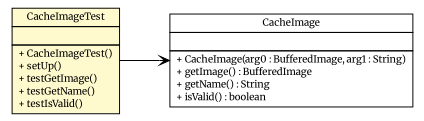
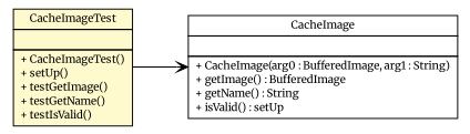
  digraph {
    nodesep=0.25
    ranksep=0.5
    rankdir=LR
    fontname=Merriweather
    node [fontcolor=black fontname=Merriweather fontsize=10.0 shape=plaintext]
    n1 [label=<<table title="nl.mineleni.cbsviewer.servlet.wms.cache.CacheImageTest" border="0" cellborder="1" cellspacing="0" cellpadding="2" port="p" bgcolor="lemonChiffon" href="./CacheImageTest.html"> 		<tr><td><table border="0" cellspacing="0" cellpadding="1"> <tr><td align="center" balign="center"> CacheImageTest </td></tr> 		</table></td></tr> 		<tr><td><table border="0" cellspacing="0" cellpadding="1"> <tr><td align="left" balign="left">  </td></tr> 		</table></td></tr> 		<tr><td><table border="0" cellspacing="0" cellpadding="1"> <tr><td align="left" balign="left"> + CacheImageTest() </td></tr> <tr><td align="left" balign="left"> + setUp() </td></tr> <tr><td align="left" balign="left"> + testGetImage() </td></tr> <tr><td align="left" balign="left"> + testGetName() </td></tr> <tr><td align="left" balign="left"> + testIsValid() </td></tr> 		</table></td></tr> 		</table>>]
-   n2 [label=<<table title="nl.mineleni.cbsviewer.servlet.wms.cache.CacheImage" border="0" cellborder="1" cellspacing="0" cellpadding="2" port="p"> 		<tr><td><table border="0" cellspacing="0" cellpadding="1"> <tr><td align="center" balign="center"> CacheImage </td></tr> 		</table></td></tr> 		<tr><td><table border="0" cellspacing="0" cellpadding="1"> <tr><td align="left" balign="left">  </td></tr> 		</table></td></tr> 		<tr><td><table border="0" cellspacing="0" cellpadding="1"> <tr><td align="left" balign="left"> + CacheImage(arg0 : BufferedImage, arg1 : String) </td></tr> <tr><td align="left" balign="left"> + getImage() : BufferedImage </td></tr> <tr><td align="left" balign="left"> + getName() : String </td></tr> <tr><td align="left" balign="left"> + isValid() : boolean </td></tr> 		</table></td></tr> 		</table>>]
+   n2 [label=<<table title="nl.mineleni.cbsviewer.servlet.wms.cache.CacheImage" border="0" cellborder="1" cellspacing="0" cellpadding="2" port="p"> 		<tr><td><table border="0" cellspacing="0" cellpadding="1"> <tr><td align="center" balign="center"> CacheImage </td></tr> 		</table></td></tr> 		<tr><td><table border="0" cellspacing="0" cellpadding="1"> <tr><td align="left" balign="left">  </td></tr> 		</table></td></tr> 		<tr><td><table border="0" cellspacing="0" cellpadding="1"> <tr><td align="left" balign="left"> + CacheImage(arg0 : BufferedImage, arg1 : String) </td></tr> <tr><td align="left" balign="left"> + getImage() : BufferedImage </td></tr> <tr><td align="left" balign="left"> + getName() : String </td></tr> <tr><td align="left" balign="left"> + isValid() : setUp </td></tr> 		</table></td></tr> 		</table>>]
    n1 -> n2 [arrowhead=open color=black fontcolor=black fontname=Merriweather fontsize=10.0 headport=p labelfontname=arial labelfontsize=10 tailport=p]
  }
